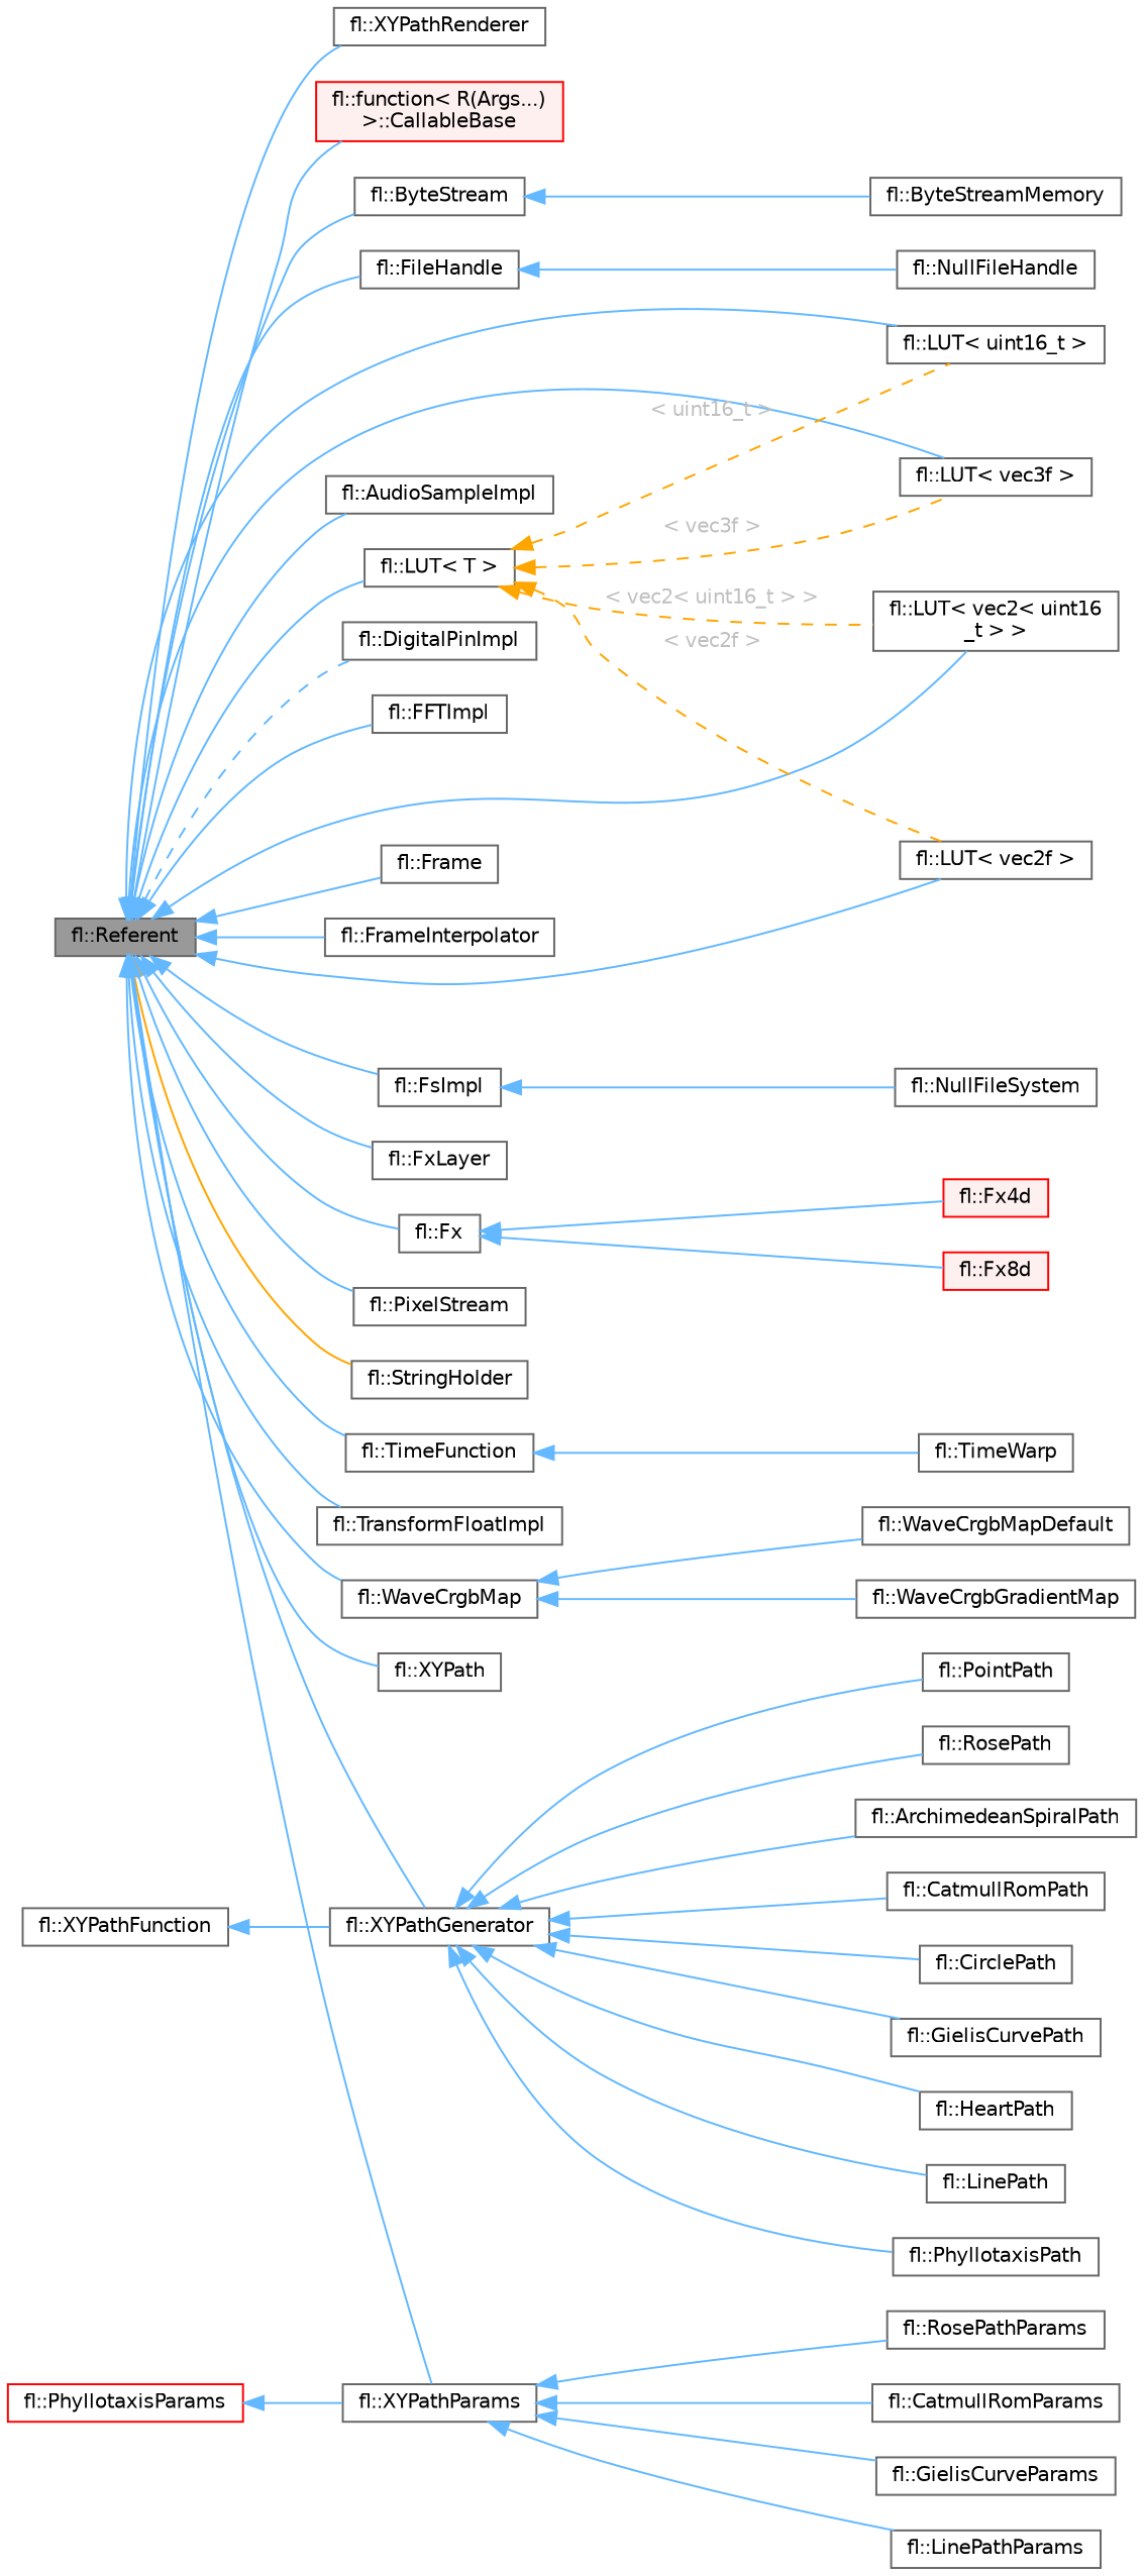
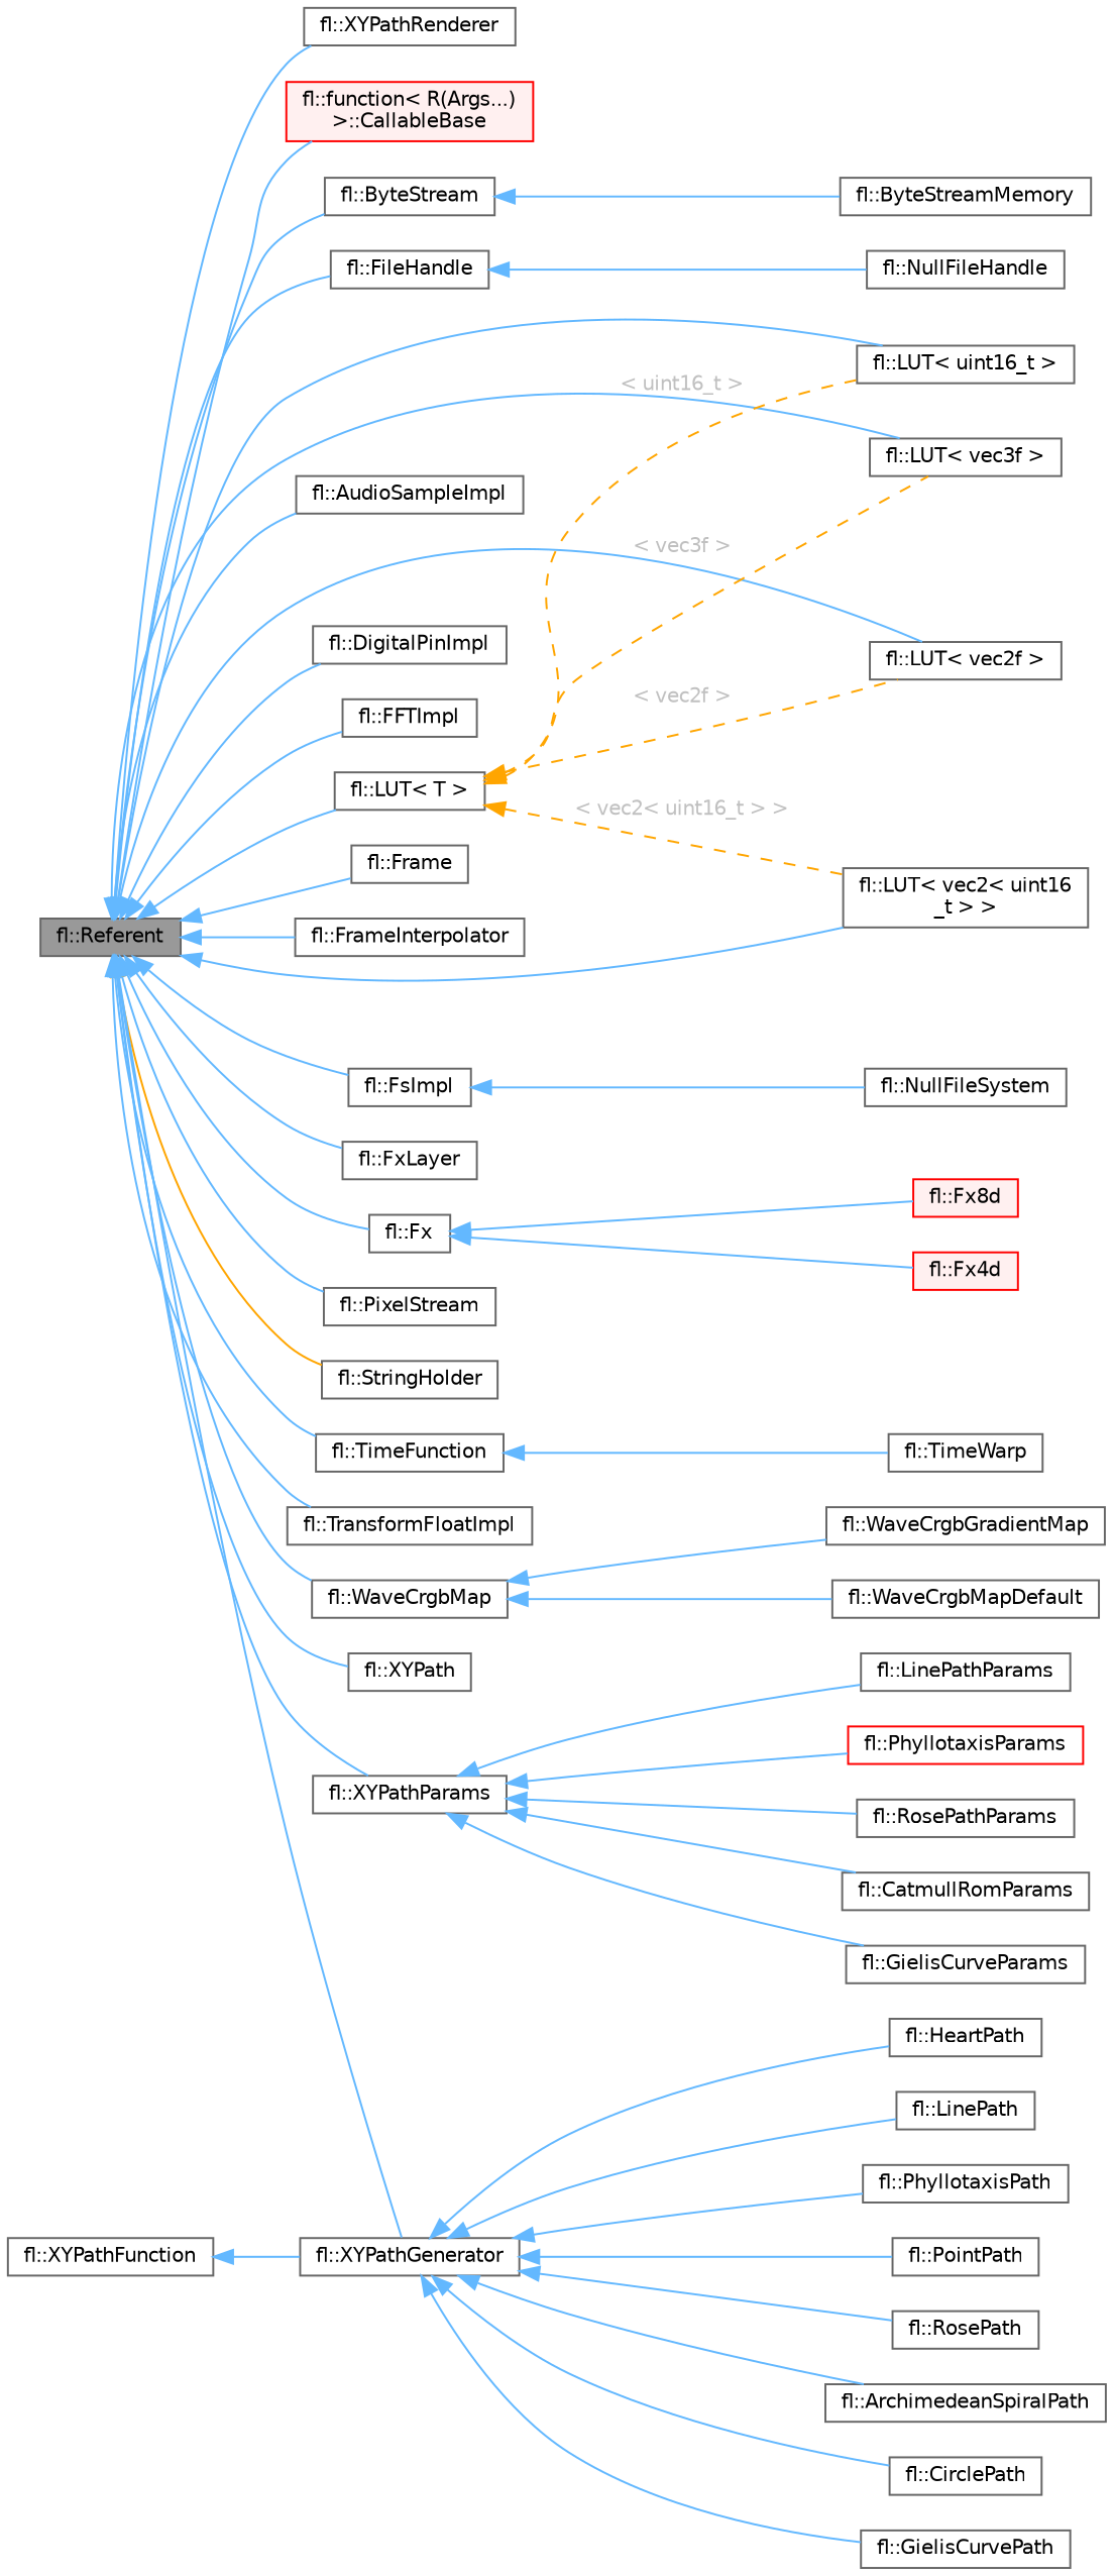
  digraph {
    rankdir=LR
    node [color=gray40 fillcolor=white fontname=Helvetica fontsize=10 shape=box style=filled]
    edge [color=steelblue1 dir=back fontname=Helvetica fontsize=10 labelfontname=Helvetica labelfontsize=10 style=solid]
    n1 [fillcolor=grey60 fontcolor=black height=0.2 label="fl::Referent" width=0.4]
    n2 [height=0.2 label="fl::LUT\< uint16_t \>" width=0.4]
    n3 [height=0.2 label="fl::LUT\< vec2\< uint16\l_t \> \>" width=0.4]
    n4 [height=0.2 label="fl::LUT\< vec2f \>" width=0.4]
    n5 [height=0.2 label="fl::LUT\< vec3f \>" width=0.4]
    n6 [height=0.2 label="fl::AudioSampleImpl" width=0.4]
    n7 [height=0.2 label="fl::ByteStream" width=0.4]
    n8 [height=0.2 label="fl::DigitalPinImpl" width=0.4]
    n9 [height=0.2 label="fl::FFTImpl" width=0.4]
    n10 [height=0.2 label="fl::FileHandle" width=0.4]
    n11 [height=0.2 label="fl::Frame" width=0.4]
    n12 [height=0.2 label="fl::FrameInterpolator" width=0.4]
    n13 [height=0.2 label="fl::FsImpl" width=0.4]
    n14 [height=0.2 label="fl::Fx" width=0.4]
    n15 [height=0.2 label="fl::FxLayer" width=0.4]
    n16 [height=0.2 label="fl::LUT\< T \>" width=0.4]
    n17 [height=0.2 label="fl::PixelStream" width=0.4]
    n18 [height=0.2 label="fl::StringHolder" width=0.4]
    n19 [height=0.2 label="fl::TimeFunction" width=0.4]
    n20 [height=0.2 label="fl::TransformFloatImpl" width=0.4]
    n21 [height=0.2 label="fl::WaveCrgbMap" width=0.4]
    n22 [height=0.2 label="fl::XYPath" width=0.4]
    n23 [height=0.2 label="fl::XYPathGenerator" width=0.4]
    n24 [height=0.2 label="fl::XYPathParams" width=0.4]
    n25 [height=0.2 label="fl::XYPathRenderer" width=0.4]
    n26 [color=red fillcolor="#FFF0F0" height=0.2 label="fl::function\< R(Args...)\l\>::CallableBase" width=0.4]
    n27 [height=0.2 label="fl::ByteStreamMemory" width=0.4]
    n28 [height=0.2 label="fl::NullFileHandle" width=0.4]
    n29 [height=0.2 label="fl::NullFileSystem" width=0.4]
    n30 [color=red fillcolor="#FFF0F0" height=0.2 label="fl::Fx8d" width=0.4]
    n31 [color=red fillcolor="#FFF0F0" height=0.2 label="fl::Fx4d" width=0.4]
    n32 [height=0.2 label="fl::TimeWarp" width=0.4]
    n33 [height=0.2 label="fl::WaveCrgbGradientMap" width=0.4]
    n34 [height=0.2 label="fl::WaveCrgbMapDefault" width=0.4]
    n35 [height=0.2 label="fl::ArchimedeanSpiralPath" width=0.4]
-   n36 [height=0.2 label="fl::CatmullRomPath" width=0.4]
    n37 [height=0.2 label="fl::CirclePath" width=0.4]
    n38 [height=0.2 label="fl::GielisCurvePath" width=0.4]
    n39 [height=0.2 label="fl::HeartPath" width=0.4]
    n40 [height=0.2 label="fl::LinePath" width=0.4]
    n41 [height=0.2 label="fl::PhyllotaxisPath" width=0.4]
    n42 [height=0.2 label="fl::PointPath" width=0.4]
    n43 [height=0.2 label="fl::RosePath" width=0.4]
    n44 [height=0.2 label="fl::CatmullRomParams" width=0.4]
    n45 [height=0.2 label="fl::GielisCurveParams" width=0.4]
    n46 [height=0.2 label="fl::LinePathParams" width=0.4]
    n47 [color=red height=0.2 label="fl::PhyllotaxisParams" width=0.4]
    n48 [height=0.2 label="fl::RosePathParams" width=0.4]
    n49 [height=0.2 label="fl::XYPathFunction" width=0.4]
    n1 -> n2
    n1 -> n3
    n1 -> n4
    n1 -> n5
    n1 -> n6
    n1 -> n7
-   n1 -> n8 [style=dashed]
+   n1 -> n8
    n1 -> n9
    n1 -> n10
    n1 -> n11
    n1 -> n12
    n1 -> n13
    n1 -> n14
    n1 -> n15
    n1 -> n16
    n1 -> n17
    n1 -> n18 [color=orange]
    n1 -> n19
    n1 -> n20
    n1 -> n21
    n1 -> n22
    n1 -> n23
    n1 -> n24
    n1 -> n25
    n1 -> n26
    n7 -> n27
    n10 -> n28
    n13 -> n29
    n14 -> n30
    n14 -> n31
    n16 -> n2 [color=orange fontcolor=grey label=" \< uint16_t \>" style=dashed]
    n16 -> n3 [color=orange fontcolor=grey label=" \< vec2\< uint16_t \> \>" style=dashed]
    n16 -> n4 [color=orange fontcolor=grey label=" \< vec2f \>" style=dashed]
    n16 -> n5 [color=orange fontcolor=grey label=" \< vec3f \>" style=dashed]
    n19 -> n32
    n21 -> n33
    n21 -> n34
    n23 -> n35
-   n23 -> n36
    n23 -> n37
    n23 -> n38
    n23 -> n39
    n23 -> n40
    n23 -> n41
    n23 -> n42
    n23 -> n43
    n24 -> n44
    n24 -> n45
    n24 -> n46
-   n47 -> n24
+   n24 -> n47
    n24 -> n48
    n49 -> n23
  }
